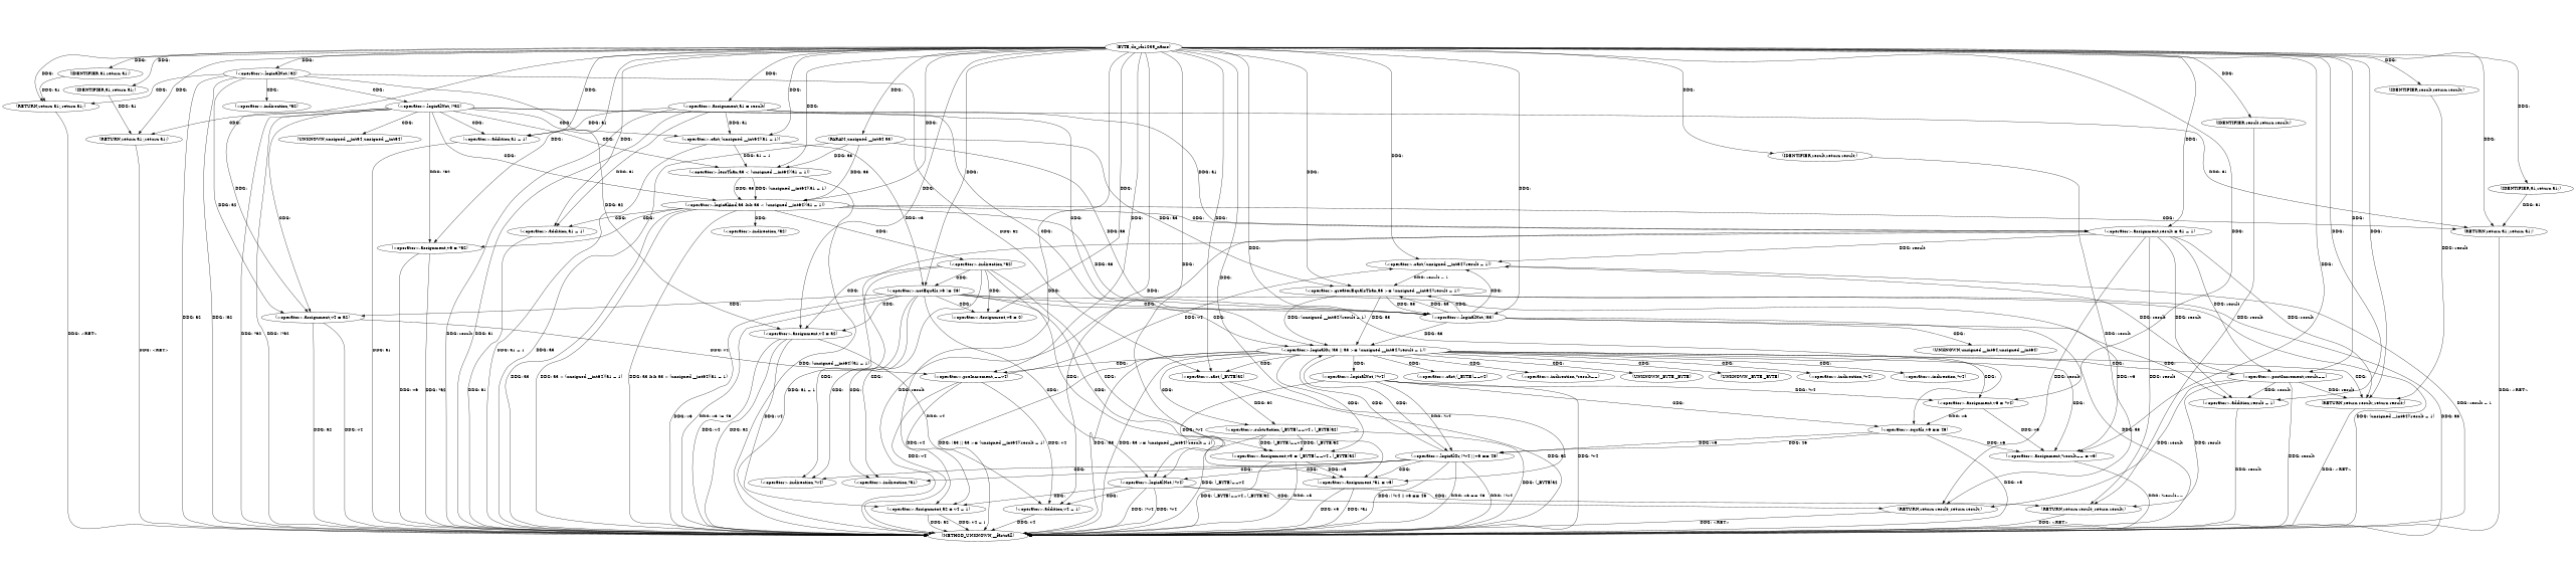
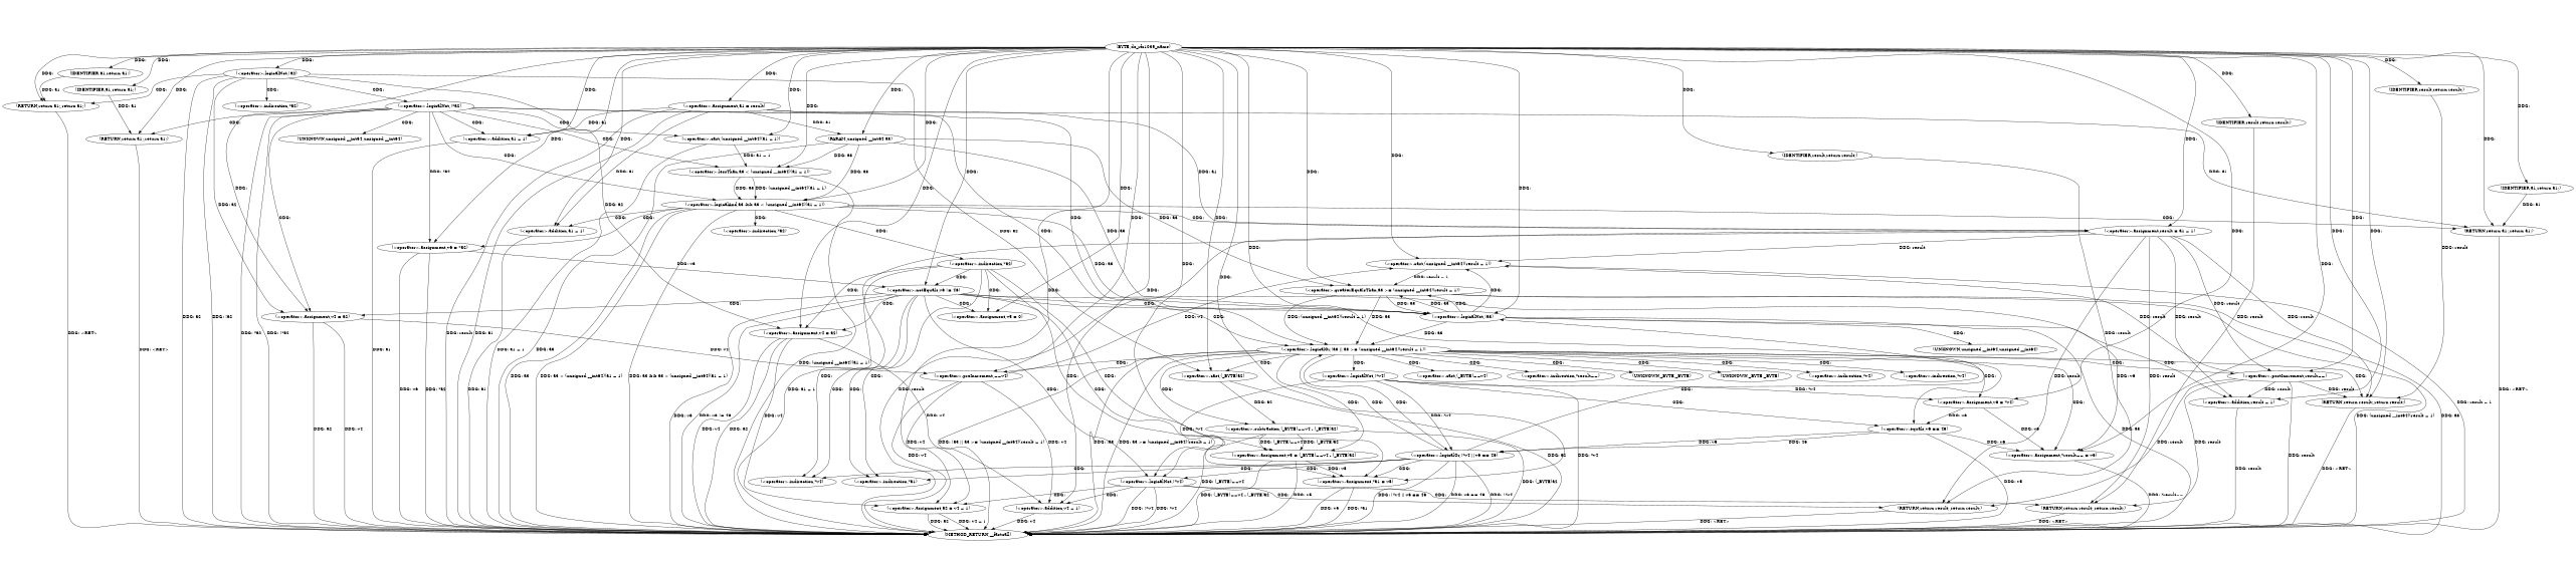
  digraph {
    n1 [label="(BYTE,do_rfc1035_name)"]
    n2 [label="(PARAM,unsigned __int64 a3)"]
    n3 [label="(<operator>.logicalNot,!a2)"]
    n4 [label="(RETURN,return a1;,return a1;)"]
    n5 [label="(IDENTIFIER,a1,return a1;)"]
    n6 [label="(RETURN,return a1;,return a1;)"]
    n7 [label="(IDENTIFIER,a1,return a1;)"]
    n8 [label="(<operator>.logicalAnd,a3 && a3 < (unsigned __int64)(a1 + 1))"]
    n9 [label="(<operator>.lessThan,a3 < (unsigned __int64)(a1 + 1))"]
    n10 [label="(<operator>.cast,(unsigned __int64)(a1 + 1))"]
    n11 [label="(<operator>.addition,a1 + 1)"]
    n12 [label="(RETURN,return a1;,return a1;)"]
    n13 [label="(IDENTIFIER,a1,return a1;)"]
    n14 [label="(<operator>.assignment,result = a1 + 1)"]
    n15 [label="(<operator>.addition,a1 + 1)"]
    n16 [label="(<operator>.assignment,v6 = *a2)"]
    n17 [label="(<operator>.notEquals,v6 != 46)"]
    n18 [label="(<operator>.assignment,v4 = a2)"]
    n19 [label="(<operator>.assignment,v5 = 0)"]
    n20 [label="(<operator>.assignment,*a1 = v5)"]
    n21 [label="(IDENTIFIER,result,return result;)"]
    n22 [label="(<operator>.assignment,a2 = v4 + 1)"]
    n23 [label="(<operator>.addition,v4 + 1)"]
    n24 [label="(IDENTIFIER,result,return result;)"]
    n25 [label="(<operator>.assignment,a1 = result)"]
    n26 [label="(<operator>.assignment,v4 = a2)"]
    n27 [label="(<operator>.logicalNot,!a3)"]
    n28 [label="(<operator>.greaterEqualsThan,a3 >= (unsigned __int64)(result + 1))"]
    n29 [label="(<operator>.cast,(unsigned __int64)(result + 1))"]
    n30 [label="(<operator>.addition,result + 1)"]
    n31 [label="(<operator>.assignment,*result++ = v6)"]
    n32 [label="(<operator>.postIncrement,result++)"]
    n33 [label="(<operator>.assignment,v5 = (_BYTE)++v4 - (_BYTE)a2)"]
    n34 [label="(<operator>.preIncrement,++v4)"]
    n35 [label="(<operator>.cast,(_BYTE)a2)"]
    n36 [label="(<operator>.assignment,v6 = *v4)"]
    n37 [label="(<operator>.equals,v6 == 46)"]
    n38 [label="(RETURN,return result;,return result;)"]
    n39 [label="(IDENTIFIER,result,return result;)"]
-   n40 [label="(METHOD_UNKNOWN,__fastcall)"]
+   n40 [label="(METHOD_RETURN,__fastcall)"]
    n41 [label="(<operator>.logicalNot,!*a2)"]
    n42 [label="(<operator>.indirection,*a2)"]
    n43 [label="(<operator>.indirection,*a2)"]
    n44 [label="(<operator>.indirection,*a2)"]
    n45 [label="(RETURN,return result;,return result;)"]
    n46 [label="(RETURN,return result;,return result;)"]
    n47 [label="(<operator>.logicalOr,!a3 || a3 >= (unsigned __int64)(result + 1))"]
    n48 [label="(<operator>.logicalNot,!*v4)"]
    n49 [label="(<operator>.indirection,*a1)"]
    n50 [label="(<operator>.indirection,*v4)"]
    n51 [label="(UNKNOWN,unsigned __int64,unsigned __int64)"]
    n52 [label="(<operator>.subtraction,(_BYTE)++v4 - (_BYTE)a2)"]
    n53 [label="(<operator>.logicalOr,!*v4 || v6 == 46)"]
    n54 [label="(UNKNOWN,unsigned __int64,unsigned __int64)"]
    n55 [label="(<operator>.cast,(_BYTE)++v4)"]
    n56 [label="(<operator>.logicalNot,!*v4)"]
    n57 [label="(<operator>.indirection,*result++)"]
    n58 [label="(UNKNOWN,_BYTE,_BYTE)"]
    n59 [label="(UNKNOWN,_BYTE,_BYTE)"]
    n60 [label="(<operator>.indirection,*v4)"]
    n61 [label="(<operator>.indirection,*v4)"]
    n1 -> n2 [label="DDG: "]
    n1 -> n3 [label="DDG: "]
    n1 -> n4 [label="DDG: "]
    n1 -> n5 [label="DDG: "]
    n1 -> n6 [label="DDG: "]
    n1 -> n7 [label="DDG: "]
    n1 -> n8 [label="DDG: "]
    n1 -> n9 [label="DDG: "]
    n1 -> n10 [label="DDG: "]
    n1 -> n11 [label="DDG: "]
    n1 -> n12 [label="DDG: "]
    n1 -> n13 [label="DDG: "]
    n1 -> n14 [label="DDG: "]
    n1 -> n15 [label="DDG: "]
    n1 -> n16 [label="DDG: "]
    n1 -> n17 [label="DDG: "]
    n1 -> n18 [label="DDG: "]
    n1 -> n19 [label="DDG: "]
    n1 -> n20 [label="DDG: "]
    n1 -> n21 [label="DDG: "]
    n1 -> n22 [label="DDG: "]
    n1 -> n23 [label="DDG: "]
    n1 -> n24 [label="DDG: "]
    n1 -> n25 [label="DDG: "]
    n1 -> n26 [label="DDG: "]
    n1 -> n27 [label="DDG: "]
    n1 -> n28 [label="DDG: "]
    n1 -> n29 [label="DDG: "]
    n1 -> n30 [label="DDG: "]
    n1 -> n31 [label="DDG: "]
    n1 -> n32 [label="DDG: "]
    n1 -> n33 [label="DDG: "]
    n1 -> n34 [label="DDG: "]
    n1 -> n35 [label="DDG: "]
    n1 -> n36 [label="DDG: "]
    n1 -> n37 [label="DDG: "]
    n1 -> n38 [label="DDG: "]
    n1 -> n39 [label="DDG: "]
    n2 -> n8 [label="DDG: a3"]
    n2 -> n9 [label="DDG: a3"]
    n2 -> n27 [label="DDG: a3"]
    n2 -> n28 [label="DDG: a3"]
    n2 -> n40 [label="DDG: a3"]
    n3 -> n4 [label="CDG: "]
    n3 -> n18 [label="DDG: a2"]
    n3 -> n26 [label="DDG: a2"]
    n3 -> n35 [label="DDG: a2"]
    n3 -> n40 [label="DDG: a2"]
    n3 -> n40 [label="DDG: !a2"]
    n3 -> n41 [label="CDG: "]
    n3 -> n42 [label="CDG: "]
    n4 -> n40 [label="DDG: <RET>"]
    n5 -> n4 [label="DDG: a1"]
    n6 -> n40 [label="DDG: <RET>"]
    n7 -> n6 [label="DDG: a1"]
    n8 -> n12 [label="CDG: "]
    n8 -> n14 [label="CDG: "]
    n8 -> n15 [label="CDG: "]
    n8 -> n16 [label="CDG: "]
    n8 -> n27 [label="DDG: a3"]
    n8 -> n40 [label="DDG: a3"]
    n8 -> n40 [label="DDG: a3 < (unsigned __int64)(a1 + 1)"]
    n8 -> n40 [label="DDG: a3 && a3 < (unsigned __int64)(a1 + 1)"]
    n8 -> n43 [label="CDG: "]
    n8 -> n44 [label="CDG: "]
    n9 -> n8 [label="DDG: a3"]
    n9 -> n8 [label="DDG: (unsigned __int64)(a1 + 1)"]
    n9 -> n40 [label="DDG: (unsigned __int64)(a1 + 1)"]
    n10 -> n9 [label="DDG: a1 + 1"]
    n10 -> n40 [label="DDG: a1 + 1"]
    n11 -> n40 [label="DDG: a1"]
    n12 -> n40 [label="DDG: <RET>"]
    n13 -> n12 [label="DDG: a1"]
    n14 -> n29 [label="DDG: result"]
    n14 -> n30 [label="DDG: result"]
    n14 -> n32 [label="DDG: result"]
    n14 -> n38 [label="DDG: result"]
    n14 -> n40 [label="DDG: a1 + 1"]
    n14 -> n40 [label="DDG: result"]
    n14 -> n45 [label="DDG: result"]
    n14 -> n46 [label="DDG: result"]
    n15 -> n40 [label="DDG: a1"]
-   n10 -> n17 [label="DDG: v6"]
+   n16 -> n17 [label="DDG: v6"]
    n16 -> n40 [label="DDG: *a2"]
    n16 -> n40 [label="DDG: v6"]
    n17 -> n18 [label="CDG: "]
    n17 -> n19 [label="CDG: "]
    n17 -> n20 [label="CDG: "]
    n17 -> n26 [label="CDG: "]
    n17 -> n27 [label="CDG: "]
    n17 -> n31 [label="DDG: v6"]
    n17 -> n40 [label="DDG: v6"]
    n17 -> n40 [label="DDG: v6 != 46"]
    n17 -> n47 [label="CDG: "]
    n17 -> n48 [label="CDG: "]
    n17 -> n49 [label="CDG: "]
    n17 -> n50 [label="CDG: "]
    n18 -> n22 [label="DDG: v4"]
    n18 -> n23 [label="DDG: v4"]
    n18 -> n40 [label="DDG: a2"]
    n18 -> n40 [label="DDG: v4"]
    n20 -> n40 [label="DDG: *a1"]
    n20 -> n40 [label="DDG: v5"]
    n21 -> n45 [label="DDG: result"]
    n22 -> n40 [label="DDG: v4 + 1"]
    n22 -> n40 [label="DDG: a2"]
    n23 -> n40 [label="DDG: v4"]
    n24 -> n46 [label="DDG: result"]
-   n25 -> n10 [label="DDG: a1"]
+   n25 -> n2 [label="DDG: a1"]
    n25 -> n11 [label="DDG: a1"]
    n25 -> n12 [label="DDG: a1"]
    n25 -> n14 [label="DDG: a1"]
    n25 -> n15 [label="DDG: a1"]
    n25 -> n40 [label="DDG: result"]
    n25 -> n40 [label="DDG: a1"]
    n26 -> n34 [label="DDG: v4"]
    n26 -> n40 [label="DDG: a2"]
    n26 -> n40 [label="DDG: v4"]
    n27 -> n28 [label="DDG: a3"]
    n27 -> n28 [label="CDG: "]
    n27 -> n29 [label="CDG: "]
    n27 -> n30 [label="CDG: "]
    n27 -> n40 [label="DDG: a3"]
    n27 -> n47 [label="DDG: a3"]
    n27 -> n51 [label="CDG: "]
    n28 -> n27 [label="DDG: a3"]
    n28 -> n40 [label="DDG: (unsigned __int64)(result + 1)"]
    n28 -> n40 [label="DDG: a3"]
    n28 -> n47 [label="DDG: a3"]
    n28 -> n47 [label="DDG: (unsigned __int64)(result + 1)"]
    n29 -> n28 [label="DDG: result + 1"]
    n29 -> n40 [label="DDG: result + 1"]
    n30 -> n40 [label="DDG: result"]
    n31 -> n40 [label="DDG: *result++"]
    n32 -> n29 [label="DDG: result"]
    n32 -> n30 [label="DDG: result"]
    n32 -> n38 [label="DDG: result"]
    n32 -> n40 [label="DDG: result"]
    n32 -> n45 [label="DDG: result"]
    n32 -> n46 [label="DDG: result"]
    n33 -> n20 [label="DDG: v5"]
    n33 -> n40 [label="DDG: (_BYTE)++v4 - (_BYTE)a2"]
    n33 -> n40 [label="DDG: v5"]
    n34 -> n22 [label="DDG: v4"]
    n34 -> n23 [label="DDG: v4"]
    n34 -> n29 [label="DDG: v4"]
    n34 -> n40 [label="DDG: v4"]
    n35 -> n40 [label="DDG: a2"]
    n35 -> n52 [label="DDG: a2"]
    n36 -> n31 [label="DDG: v6"]
    n36 -> n37 [label="DDG: v6"]
    n37 -> n31 [label="DDG: v6"]
    n37 -> n40 [label="DDG: v5"]
    n37 -> n53 [label="DDG: v6"]
    n37 -> n53 [label="DDG: 46"]
    n38 -> n40 [label="DDG: <RET>"]
    n39 -> n38 [label="DDG: result"]
    n41 -> n6 [label="CDG: "]
    n41 -> n8 [label="CDG: "]
    n41 -> n9 [label="CDG: "]
    n41 -> n10 [label="CDG: "]
    n41 -> n11 [label="CDG: "]
    n41 -> n16 [label="DDG: *a2"]
    n41 -> n26 [label="CDG: "]
    n41 -> n27 [label="CDG: "]
    n41 -> n40 [label="DDG: !*a2"]
    n41 -> n40 [label="DDG: *a2"]
    n41 -> n47 [label="CDG: "]
    n41 -> n54 [label="CDG: "]
    n44 -> n17 [label="CDG: "]
    n44 -> n18 [label="CDG: "]
    n44 -> n19 [label="CDG: "]
    n44 -> n20 [label="CDG: "]
    n44 -> n48 [label="CDG: "]
    n44 -> n49 [label="CDG: "]
    n44 -> n50 [label="CDG: "]
    n45 -> n40 [label="DDG: <RET>"]
    n46 -> n40 [label="DDG: <RET>"]
    n47 -> n31 [label="CDG: "]
    n47 -> n32 [label="CDG: "]
    n47 -> n33 [label="CDG: "]
    n47 -> n34 [label="CDG: "]
    n47 -> n35 [label="CDG: "]
    n47 -> n36 [label="CDG: "]
    n47 -> n38 [label="CDG: "]
    n47 -> n40 [label="DDG: !a3 || a3 >= (unsigned __int64)(result + 1)"]
    n47 -> n40 [label="DDG: !a3"]
    n47 -> n40 [label="DDG: a3 >= (unsigned __int64)(result + 1)"]
    n47 -> n52 [label="CDG: "]
    n47 -> n53 [label="CDG: "]
    n47 -> n55 [label="CDG: "]
    n47 -> n56 [label="CDG: "]
    n47 -> n57 [label="CDG: "]
    n47 -> n58 [label="CDG: "]
    n47 -> n59 [label="CDG: "]
    n47 -> n60 [label="CDG: "]
    n47 -> n61 [label="CDG: "]
    n48 -> n22 [label="CDG: "]
    n48 -> n23 [label="CDG: "]
    n48 -> n40 [label="DDG: !*v4"]
    n48 -> n40 [label="DDG: *v4"]
    n48 -> n45 [label="CDG: "]
    n48 -> n46 [label="CDG: "]
    n52 -> n33 [label="DDG: (_BYTE)++v4"]
    n52 -> n33 [label="DDG: (_BYTE)a2"]
    n52 -> n40 [label="DDG: (_BYTE)a2"]
    n52 -> n40 [label="DDG: (_BYTE)++v4"]
    n53 -> n20 [label="CDG: "]
+   n53 -> n27 [label="CDG: "]
    n53 -> n40 [label="DDG: !*v4"]
    n53 -> n40 [label="DDG: !*v4 || v6 == 46"]
    n53 -> n40 [label="DDG: v6 == 46"]
    n53 -> n47 [label="CDG: "]
    n53 -> n48 [label="CDG: "]
    n53 -> n49 [label="CDG: "]
    n53 -> n50 [label="CDG: "]
    n56 -> n36 [label="DDG: *v4"]
    n56 -> n37 [label="CDG: "]
    n56 -> n40 [label="DDG: *v4"]
    n56 -> n48 [label="DDG: *v4"]
    n56 -> n53 [label="DDG: *v4"]
  }
